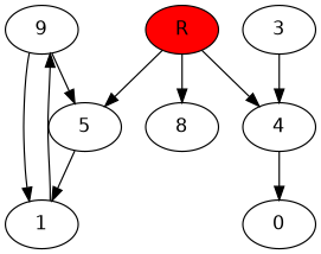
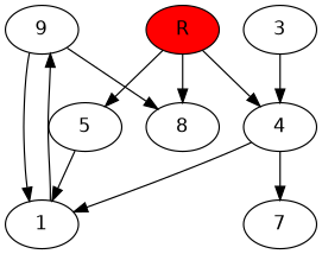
  digraph {
    fontname="DejaVu Sans"
    node [fontname="DejaVu Sans"]
    edge [fontname="DejaVu Sans"]
    n1 [label=9]
    1
    8
    3
    4
    5
-   7 [label=0]
+   7
    R [fillcolor="#ff0000" style=filled]
    n1 -> 1
-   n1 -> 5
+   n1 -> 8
    1 -> n1
    3 -> 4
+   4 -> 1
    4 -> 7
    5 -> 1
    R -> 8
    R -> 4
    R -> 5
  }
